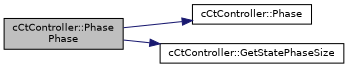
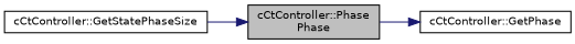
  digraph {
    rankdir=LR
    node [color=black fillcolor=white fontname=Helvetica fontsize=10 shape=record style=filled]
    edge [color=midnightblue fontname=Helvetica fontsize=10 labelfontname=Helvetica labelfontsize=10 style=solid]
    n1 [fillcolor=grey75 fontcolor=black height=0.2 label="cCtController::Phase\lPhase" width=0.4]
-   n2 [height=0.2 label="cCtController::Phase" width=0.4]
+   n2 [height=0.2 label="cCtController::GetPhase" width=0.4]
    n3 [height=0.2 label="cCtController::GetStatePhaseSize" width=0.4]
    n1 -> n2
-   n1 -> n3
+   n3 -> n1
  }
